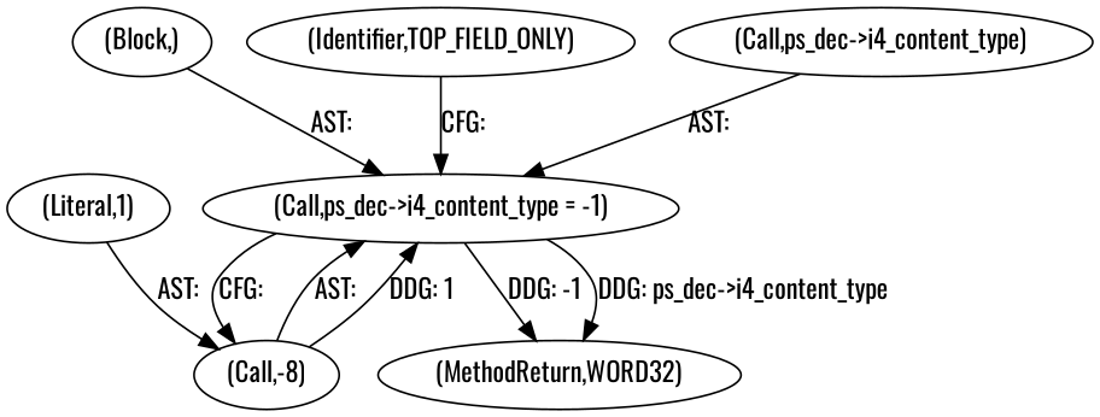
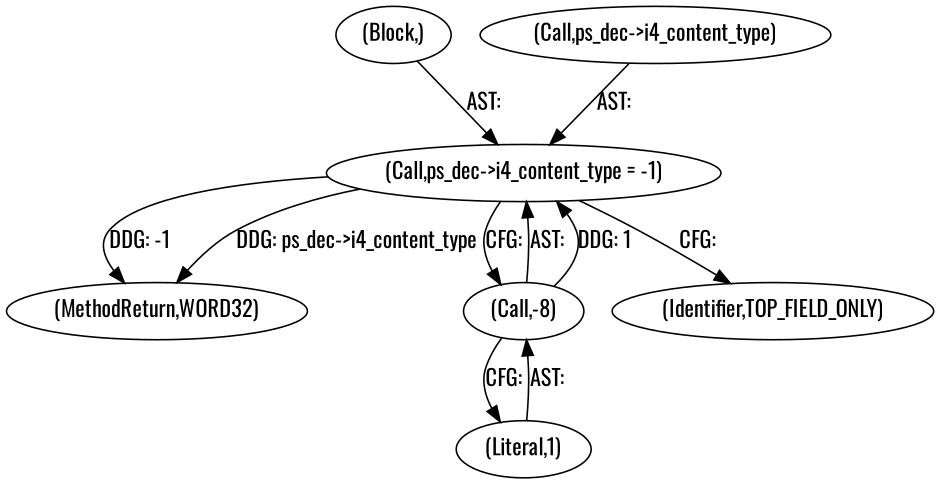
  digraph {
    fontname=Oswald
    node [fontname=Oswald]
    edge [fontname=Oswald]
    n1 [label="(Call,ps_dec->i4_content_type = -1)"]
    n2 [label="(Call,-8)"]
    n3 [label="(MethodReturn,WORD32)"]
    n4 [label="(Literal,1)"]
    n5 [label="(Block,)"]
    n6 [label="(Identifier,TOP_FIELD_ONLY)"]
    n7 [label="(Call,ps_dec->i4_content_type)"]
    n1 -> n2 [label="CFG: "]
    n1 -> n3 [label="DDG: -1"]
    n1 -> n3 [label="DDG: ps_dec->i4_content_type"]
    n2 -> n1 [label="AST: "]
    n2 -> n1 [label="DDG: 1"]
+   n2 -> n4 [label="CFG: "]
    n4 -> n2 [label="AST: "]
    n5 -> n1 [label="AST: "]
-   n6 -> n1 [label="CFG: "]
+   n1 -> n6 [label="CFG: "]
    n7 -> n1 [label="AST: "]
  }
